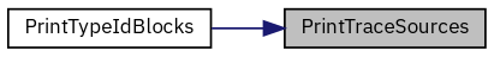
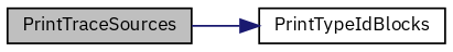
  digraph {
    rankdir=RL
    fontname="IBM Plex Sans"
    node [color=black fontname="IBM Plex Sans" fontsize=10 shape=record style=filled]
    n1 [fillcolor=grey75 fontcolor=black height=0.2 label=PrintTraceSources width=0.4]
    n2 [fillcolor=white height=0.2 label=PrintTypeIdBlocks width=0.4]
-   n1 -> n2 [color=midnightblue dir=back fontname="IBM Plex Sans" fontsize=10 labelfontname=Helvetica labelfontsize=10 style=solid]
+   n2 -> n1 [color=midnightblue dir=back fontname="IBM Plex Sans" fontsize=10 labelfontname=Helvetica labelfontsize=10 style=solid]
  }
